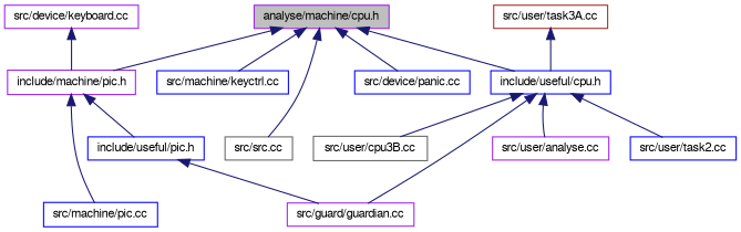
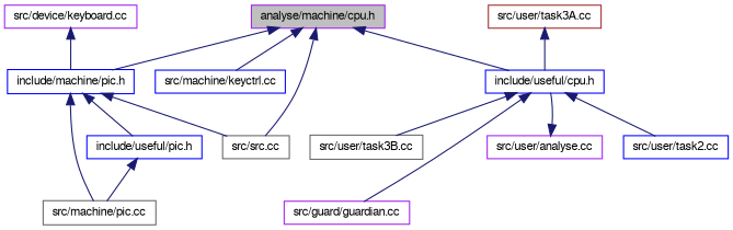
  digraph {
    node [color=blue fontname=FreeSans fontsize=10 shape=record]
    edge [color=midnightblue dir=back fontname=FreeSans fontsize=10 labelfontname=FreeSans labelfontsize=10 style=solid]
    n1 [color=purple fillcolor=grey75 fontcolor=black height=0.2 label="analyse/machine/cpu.h" style=filled width=0.4]
-   n2 [color=purple height=0.2 label="include/machine/pic.h" width=0.4]
+   n2 [height=0.2 label="include/machine/pic.h" width=0.4]
    n3 [color=gray40 height=0.2 label="src/src.cc" width=0.4]
    n4 [height=0.2 label="include/useful/cpu.h" width=0.4]
-   n5 [height=0.2 label="src/device/panic.cc" width=0.4]
    n6 [height=0.2 label="src/machine/keyctrl.cc" width=0.4]
    n7 [height=0.2 label="include/useful/pic.h" width=0.4]
-   n8 [height=0.2 label="src/machine/pic.cc" width=0.4]
+   n8 [color=gray40 height=0.2 label="src/machine/pic.cc" width=0.4]
    n9 [color=purple height=0.2 label="src/guard/guardian.cc" width=0.4]
    n10 [color=purple height=0.2 label="src/user/analyse.cc" width=0.4]
    n11 [height=0.2 label="src/user/task2.cc" width=0.4]
-   n12 [color=gray40 height=0.2 label="src/user/cpu3B.cc" width=0.4]
+   n12 [color=gray40 height=0.2 label="src/user/task3B.cc" width=0.4]
    n13 [color=purple height=0.2 label="src/device/keyboard.cc" width=0.4]
    n14 [color=brown height=0.2 label="src/user/task3A.cc" width=0.4]
    n1 -> n2
    n1 -> n3
    n1 -> n4
-   n1 -> n5
    n1 -> n6
+   n2 -> n3
    n2 -> n7
    n2 -> n8
    n4 -> n9
-   n4 -> n10
+   n10 -> n4
    n4 -> n11
    n4 -> n12
-   n7 -> n9
+   n7 -> n8
    n13 -> n2
    n14 -> n4
  }
